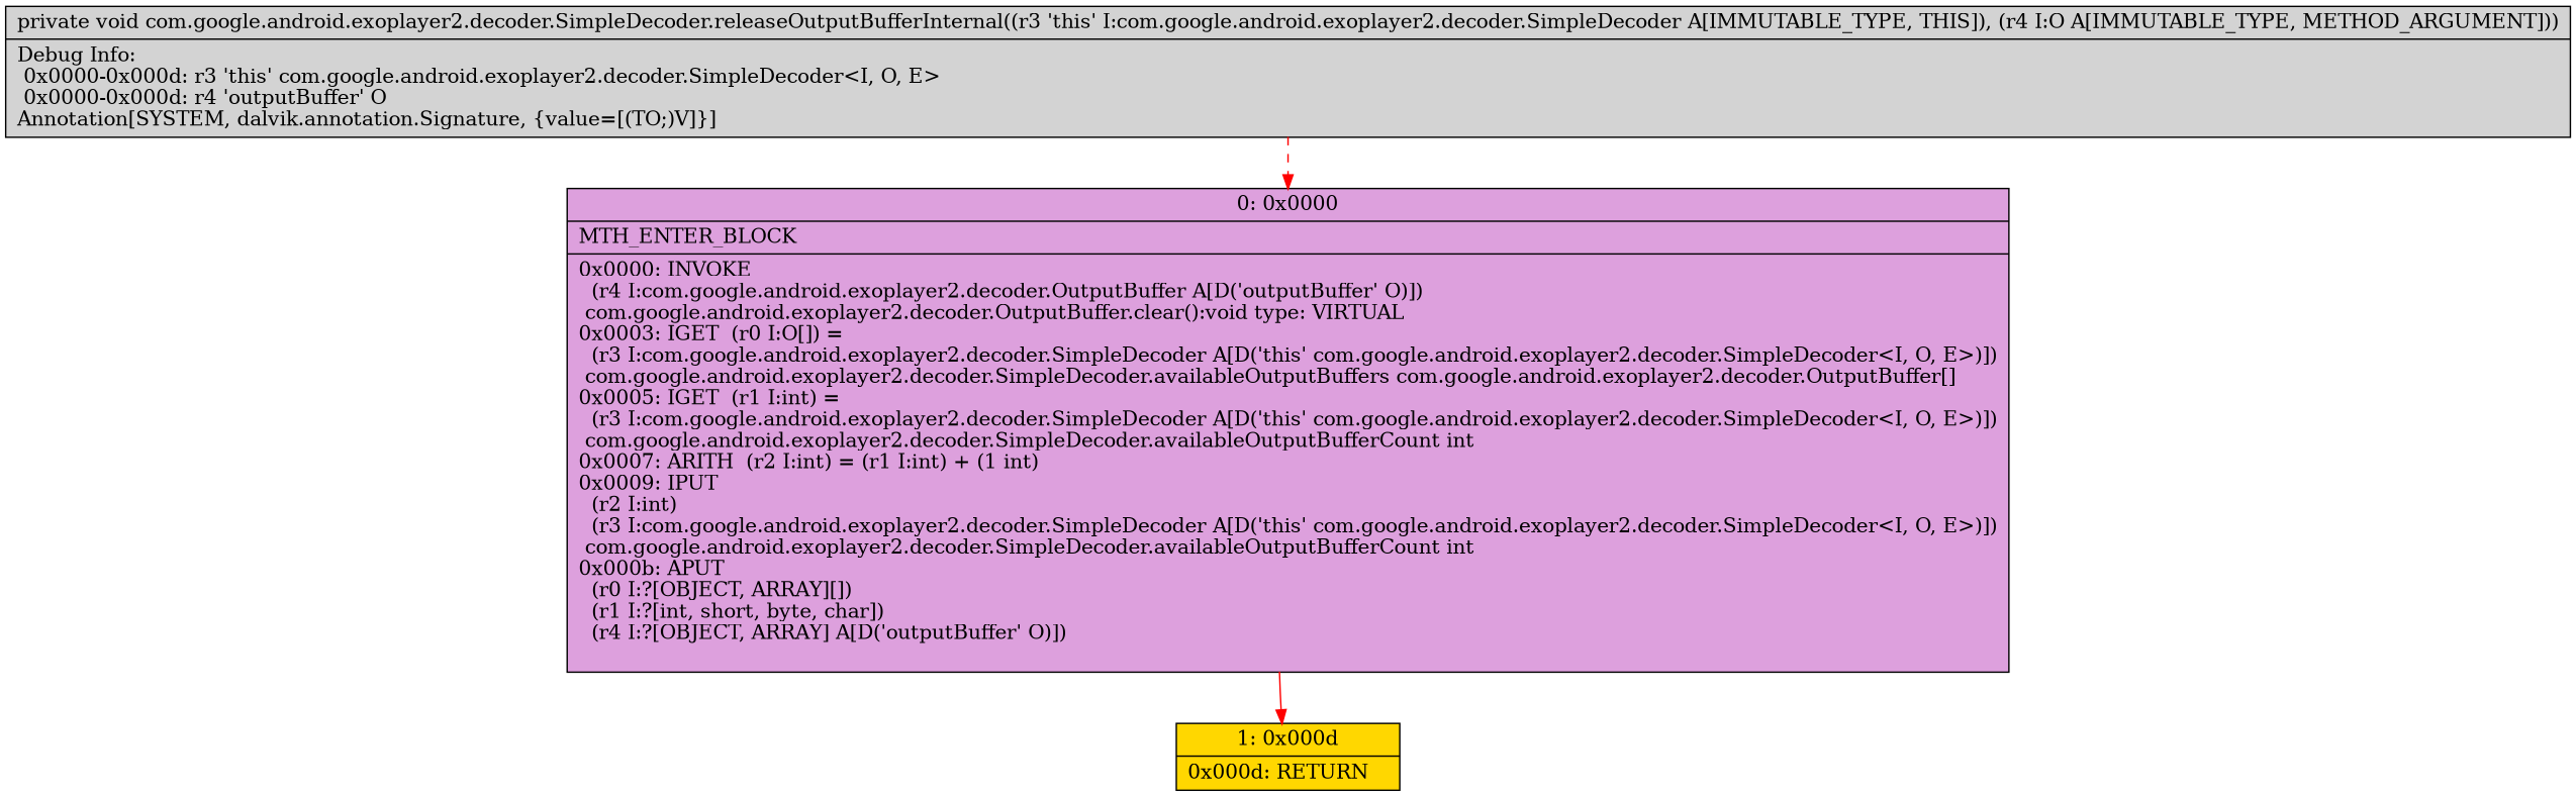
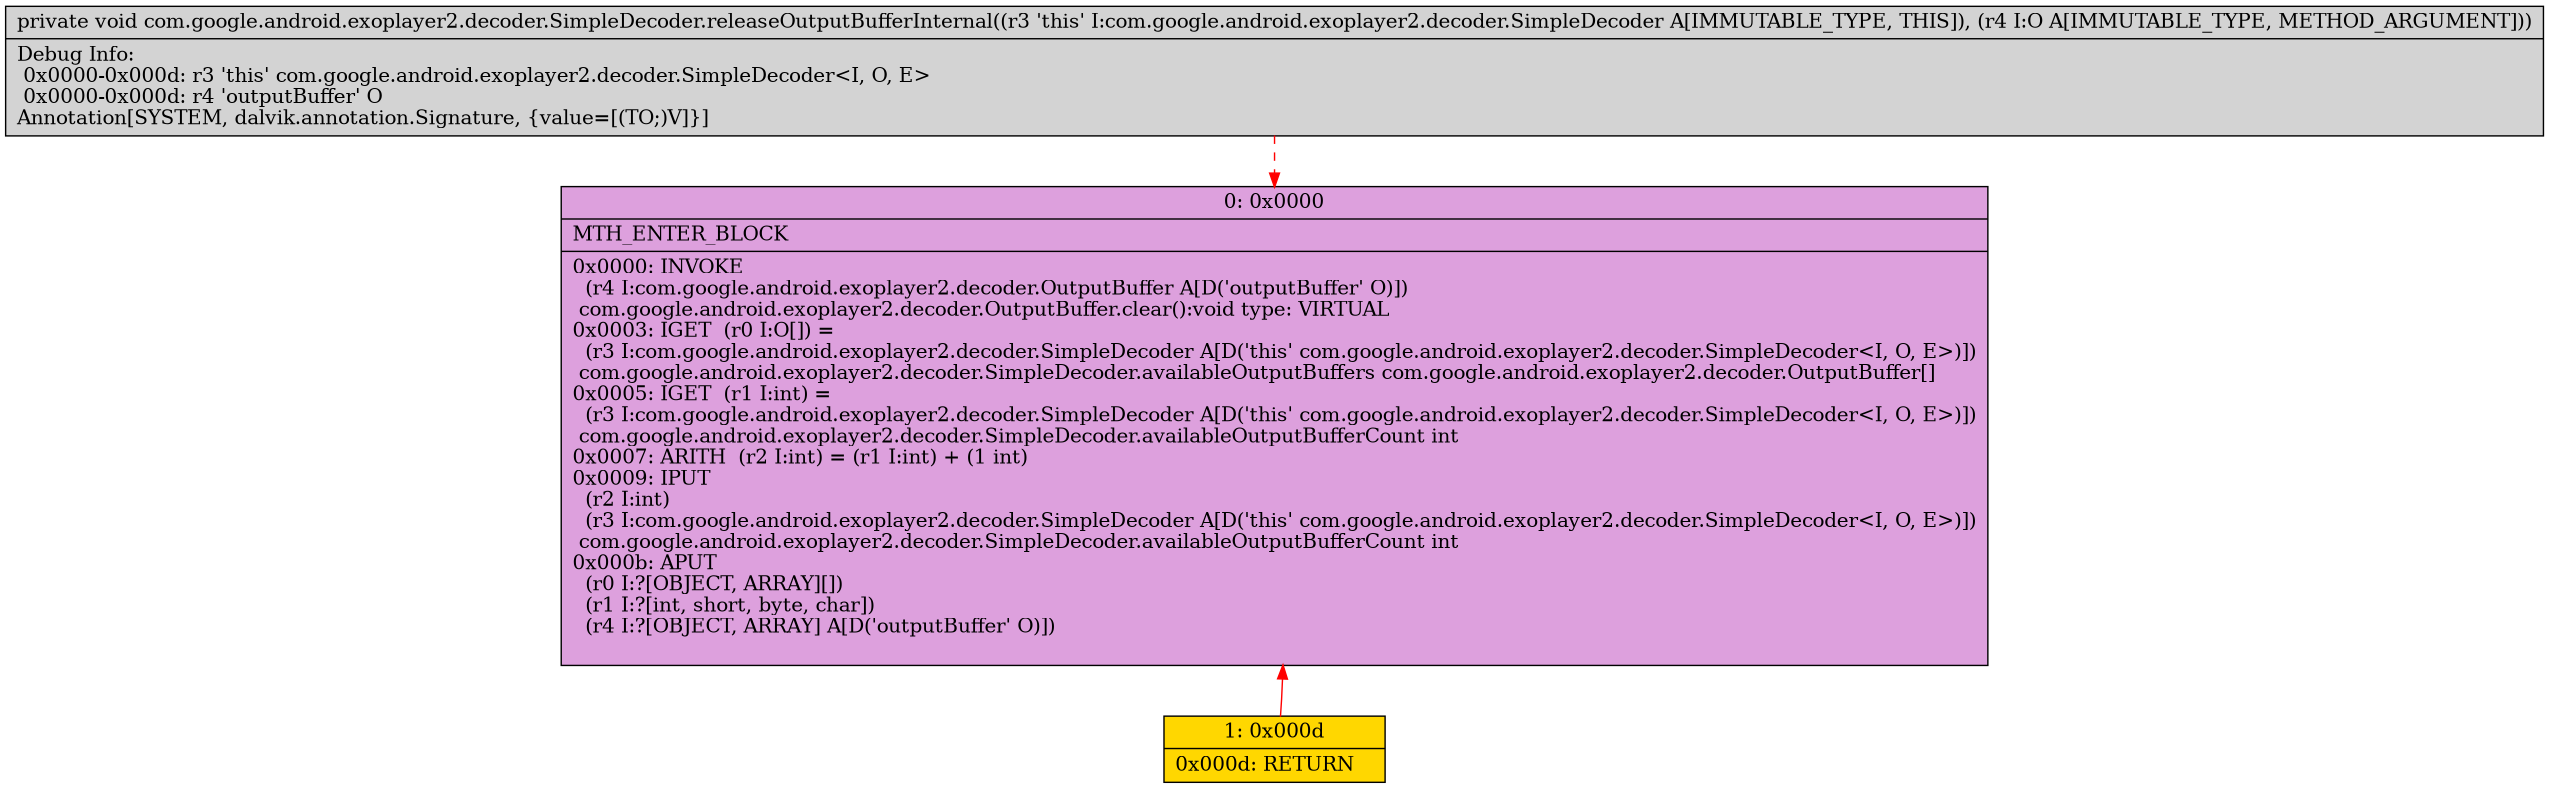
  digraph {
    node [shape=record style=filled]
    edge [color=red]
    n1 [label="{0\:\ 0x0000|MTH_ENTER_BLOCK\l|0x0000: INVOKE  \l  (r4 I:com.google.android.exoplayer2.decoder.OutputBuffer A[D('outputBuffer' O)])\l com.google.android.exoplayer2.decoder.OutputBuffer.clear():void type: VIRTUAL \l0x0003: IGET  (r0 I:O[]) = \l  (r3 I:com.google.android.exoplayer2.decoder.SimpleDecoder A[D('this' com.google.android.exoplayer2.decoder.SimpleDecoder\<I, O, E\>)])\l com.google.android.exoplayer2.decoder.SimpleDecoder.availableOutputBuffers com.google.android.exoplayer2.decoder.OutputBuffer[] \l0x0005: IGET  (r1 I:int) = \l  (r3 I:com.google.android.exoplayer2.decoder.SimpleDecoder A[D('this' com.google.android.exoplayer2.decoder.SimpleDecoder\<I, O, E\>)])\l com.google.android.exoplayer2.decoder.SimpleDecoder.availableOutputBufferCount int \l0x0007: ARITH  (r2 I:int) = (r1 I:int) + (1 int) \l0x0009: IPUT  \l  (r2 I:int)\l  (r3 I:com.google.android.exoplayer2.decoder.SimpleDecoder A[D('this' com.google.android.exoplayer2.decoder.SimpleDecoder\<I, O, E\>)])\l com.google.android.exoplayer2.decoder.SimpleDecoder.availableOutputBufferCount int \l0x000b: APUT  \l  (r0 I:?[OBJECT, ARRAY][])\l  (r1 I:?[int, short, byte, char])\l  (r4 I:?[OBJECT, ARRAY] A[D('outputBuffer' O)])\l \l}" fillcolor=plum]
    n2 [label="{1\:\ 0x000d|0x000d: RETURN   \l}" fillcolor=gold]
    n3 [label="{private void com.google.android.exoplayer2.decoder.SimpleDecoder.releaseOutputBufferInternal((r3 'this' I:com.google.android.exoplayer2.decoder.SimpleDecoder A[IMMUTABLE_TYPE, THIS]), (r4 I:O A[IMMUTABLE_TYPE, METHOD_ARGUMENT]))  | Debug Info:\l  0x0000\-0x000d: r3 'this' com.google.android.exoplayer2.decoder.SimpleDecoder\<I, O, E\>\l  0x0000\-0x000d: r4 'outputBuffer' O\lAnnotation[SYSTEM, dalvik.annotation.Signature, \{value=[(TO;)V]\}]\l}" fillcolor=lightgrey]
-   n1 -> n2 [style=solid]
+   n2 -> n1 [style=solid]
    n3 -> n1 [style=dashed]
  }
